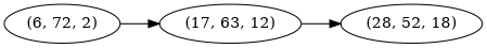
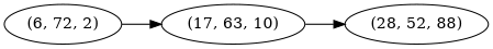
  digraph {
    rankdir=LR
    n1 [label="(6, 72, 2)"]
-   "(17, 63, 10)" [label="(17, 63, 12)"]
-   "(28, 52, 18)"
+   "(17, 63, 10)"
+   "(28, 52, 18)" [label="(28, 52, 88)"]
    n1 -> "(17, 63, 10)"
    "(17, 63, 10)" -> "(28, 52, 18)"
  }
